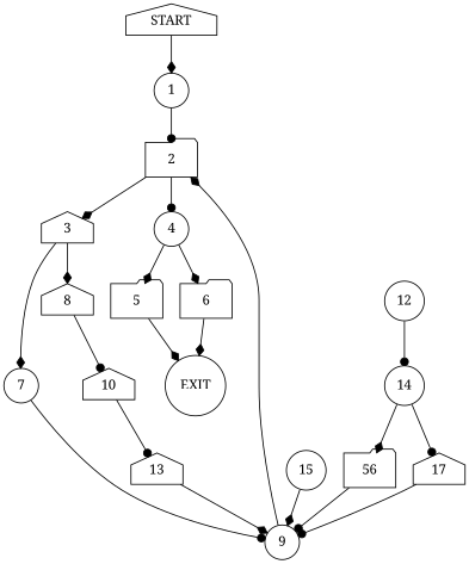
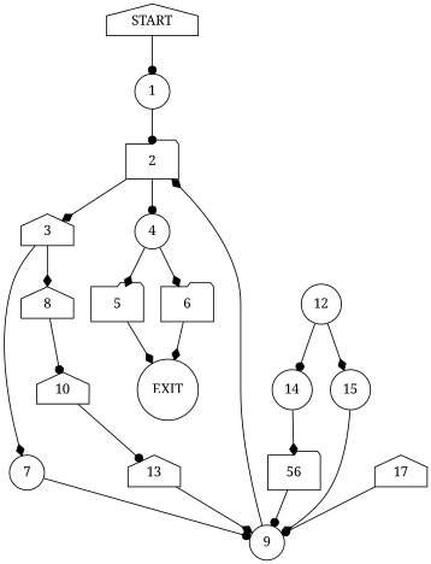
  digraph {
    fontname="Noto Serif"
    node [fontname="Noto Serif" shape=circle]
    edge [arrowhead=diamond fontname="Noto Serif"]
    n1 [label=START shape=house]
    1
    2 [shape=folder]
    n4 [label=EXIT]
    3 [shape=house]
    4
    7
    8 [shape=house]
    5 [shape=folder]
    6 [shape=folder]
    9
    10 [shape=house]
    13 [shape=house]
    12
    14
    15
    n17 [label=56 shape=folder]
    17 [shape=house]
-   n1 -> 1
+   n1 -> 1 [arrowhead=dot]
    1 -> 2 [arrowhead=dot]
    2 -> 3
    2 -> 4 [arrowhead=dot]
    3 -> 7
    3 -> 8
    4 -> 5
    4 -> 6
    7 -> 9 [arrowhead=dot]
    8 -> 10 [arrowhead=dot]
    5 -> n4
    6 -> n4
    9 -> 2
    10 -> 13 [arrowhead=dot]
    13 -> 9
    12 -> 14 [arrowhead=dot]
+   12 -> 15
    14 -> n17
-   14 -> 17 [arrowhead=dot]
    15 -> 9
    n17 -> 9 [arrowhead=dot]
    17 -> 9 [arrowhead=dot]
  }
